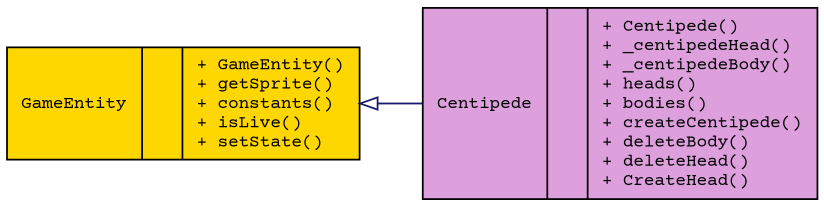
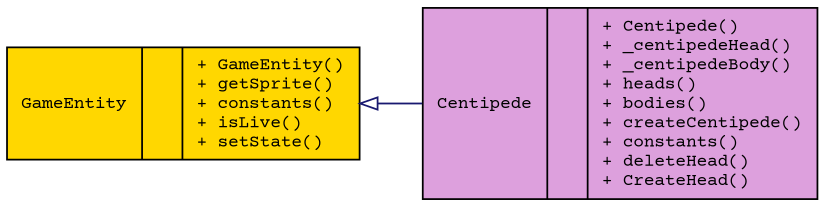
  digraph {
    rankdir=LR
    fontname="Courier Prime"
    node [color=black fontname="Courier Prime" fontsize=10 shape=record style=filled]
-   n1 [fillcolor=plum fontcolor=black height=0.2 label="{Centipede\n||+ Centipede()\l+ _centipedeHead()\l+ _centipedeBody()\l+ heads()\l+ bodies()\l+ createCentipede()\l+ deleteBody()\l+ deleteHead()\l+ CreateHead()\l}" width=0.4]
+   n1 [fillcolor=plum fontcolor=black height=0.2 label="{Centipede\n||+ Centipede()\l+ _centipedeHead()\l+ _centipedeBody()\l+ heads()\l+ bodies()\l+ createCentipede()\l+ constants()\l+ deleteHead()\l+ CreateHead()\l}" width=0.4]
    n2 [fillcolor=gold height=0.2 label="{GameEntity\n||+ GameEntity()\l+ getSprite()\l+ constants()\l+ isLive()\l+ setState()\l}" width=0.4]
    n2 -> n1 [arrowtail=onormal color=midnightblue dir=back fontname="Courier Prime" fontsize=10 labelfontname=Helvetica labelfontsize=10 style=solid]
  }
